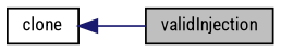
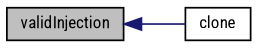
  digraph {
    rankdir=LR
    fontname="Roboto Condensed"
    node [color=black fontname="Roboto Condensed" fontsize=10 shape=record]
    n1 [fillcolor=grey75 fontcolor=black height=0.2 label=validInjection style=filled width=0.4]
    n2 [height=0.2 label=clone width=0.4]
-   n2 -> n1 [color=midnightblue dir=back fontname="Roboto Condensed" fontsize=10 labelfontname=Helvetica labelfontsize=10 style=solid]
+   n1 -> n2 [color=midnightblue dir=back fontname="Roboto Condensed" fontsize=10 labelfontname=Helvetica labelfontsize=10 style=solid]
  }
